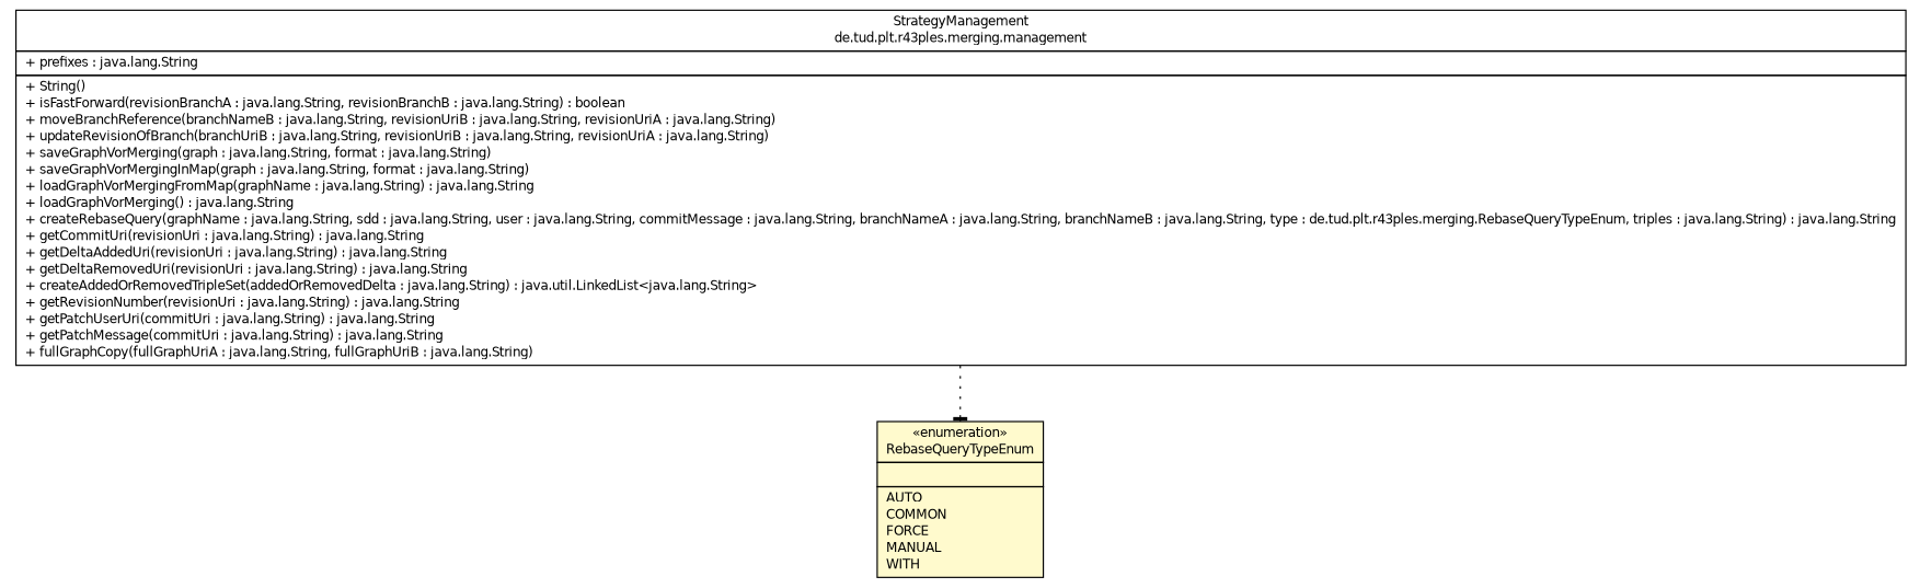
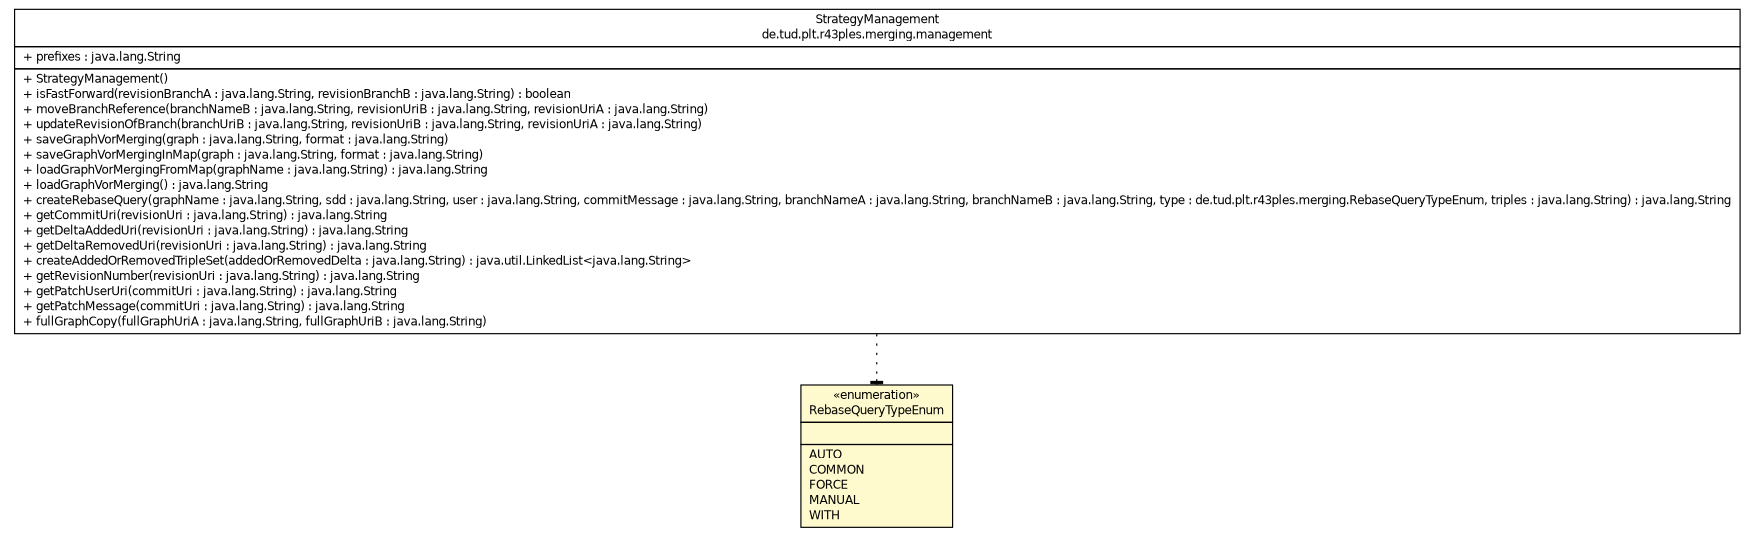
  digraph {
    nodesep=0.25
    ranksep=0.5
    node [fontcolor=black fontname=Helvetica fontsize=10.0 shape=plaintext]
    n1 [label=<<table title="de.tud.plt.r43ples.merging.RebaseQueryTypeEnum" border="0" cellborder="1" cellspacing="0" cellpadding="2" port="p" bgcolor="lemonChiffon" href="./RebaseQueryTypeEnum.html"> 		<tr><td><table border="0" cellspacing="0" cellpadding="1"> <tr><td align="center" balign="center"> &#171;enumeration&#187; </td></tr> <tr><td align="center" balign="center"> RebaseQueryTypeEnum </td></tr> 		</table></td></tr> 		<tr><td><table border="0" cellspacing="0" cellpadding="1"> <tr><td align="left" balign="left">  </td></tr> 		</table></td></tr> 		<tr><td><table border="0" cellspacing="0" cellpadding="1"> <tr><td align="left" balign="left"> AUTO </td></tr> <tr><td align="left" balign="left"> COMMON </td></tr> <tr><td align="left" balign="left"> FORCE </td></tr> <tr><td align="left" balign="left"> MANUAL </td></tr> <tr><td align="left" balign="left"> WITH </td></tr> 		</table></td></tr> 		</table>>]
-   n2 [label=<<table title="de.tud.plt.r43ples.merging.management.StrategyManagement" border="0" cellborder="1" cellspacing="0" cellpadding="2" port="p" href="./management/StrategyManagement.html"> 		<tr><td><table border="0" cellspacing="0" cellpadding="1"> <tr><td align="center" balign="center"> StrategyManagement </td></tr> <tr><td align="center" balign="center"> de.tud.plt.r43ples.merging.management </td></tr> 		</table></td></tr> 		<tr><td><table border="0" cellspacing="0" cellpadding="1"> <tr><td align="left" balign="left"> + prefixes : java.lang.String </td></tr> 		</table></td></tr> 		<tr><td><table border="0" cellspacing="0" cellpadding="1"> <tr><td align="left" balign="left"> + String() </td></tr> <tr><td align="left" balign="left"> + isFastForward(revisionBranchA : java.lang.String, revisionBranchB : java.lang.String) : boolean </td></tr> <tr><td align="left" balign="left"> + moveBranchReference(branchNameB : java.lang.String, revisionUriB : java.lang.String, revisionUriA : java.lang.String) </td></tr> <tr><td align="left" balign="left"> + updateRevisionOfBranch(branchUriB : java.lang.String, revisionUriB : java.lang.String, revisionUriA : java.lang.String) </td></tr> <tr><td align="left" balign="left"> + saveGraphVorMerging(graph : java.lang.String, format : java.lang.String) </td></tr> <tr><td align="left" balign="left"> + saveGraphVorMergingInMap(graph : java.lang.String, format : java.lang.String) </td></tr> <tr><td align="left" balign="left"> + loadGraphVorMergingFromMap(graphName : java.lang.String) : java.lang.String </td></tr> <tr><td align="left" balign="left"> + loadGraphVorMerging() : java.lang.String </td></tr> <tr><td align="left" balign="left"> + createRebaseQuery(graphName : java.lang.String, sdd : java.lang.String, user : java.lang.String, commitMessage : java.lang.String, branchNameA : java.lang.String, branchNameB : java.lang.String, type : de.tud.plt.r43ples.merging.RebaseQueryTypeEnum, triples : java.lang.String) : java.lang.String </td></tr> <tr><td align="left" balign="left"> + getCommitUri(revisionUri : java.lang.String) : java.lang.String </td></tr> <tr><td align="left" balign="left"> + getDeltaAddedUri(revisionUri : java.lang.String) : java.lang.String </td></tr> <tr><td align="left" balign="left"> + getDeltaRemovedUri(revisionUri : java.lang.String) : java.lang.String </td></tr> <tr><td align="left" balign="left"> + createAddedOrRemovedTripleSet(addedOrRemovedDelta : java.lang.String) : java.util.LinkedList&lt;java.lang.String&gt; </td></tr> <tr><td align="left" balign="left"> + getRevisionNumber(revisionUri : java.lang.String) : java.lang.String </td></tr> <tr><td align="left" balign="left"> + getPatchUserUri(commitUri : java.lang.String) : java.lang.String </td></tr> <tr><td align="left" balign="left"> + getPatchMessage(commitUri : java.lang.String) : java.lang.String </td></tr> <tr><td align="left" balign="left"> + fullGraphCopy(fullGraphUriA : java.lang.String, fullGraphUriB : java.lang.String) </td></tr> 		</table></td></tr> 		</table>>]
+   n2 [label=<<table title="de.tud.plt.r43ples.merging.management.StrategyManagement" border="0" cellborder="1" cellspacing="0" cellpadding="2" port="p" href="./management/StrategyManagement.html"> 		<tr><td><table border="0" cellspacing="0" cellpadding="1"> <tr><td align="center" balign="center"> StrategyManagement </td></tr> <tr><td align="center" balign="center"> de.tud.plt.r43ples.merging.management </td></tr> 		</table></td></tr> 		<tr><td><table border="0" cellspacing="0" cellpadding="1"> <tr><td align="left" balign="left"> + prefixes : java.lang.String </td></tr> 		</table></td></tr> 		<tr><td><table border="0" cellspacing="0" cellpadding="1"> <tr><td align="left" balign="left"> + StrategyManagement() </td></tr> <tr><td align="left" balign="left"> + isFastForward(revisionBranchA : java.lang.String, revisionBranchB : java.lang.String) : boolean </td></tr> <tr><td align="left" balign="left"> + moveBranchReference(branchNameB : java.lang.String, revisionUriB : java.lang.String, revisionUriA : java.lang.String) </td></tr> <tr><td align="left" balign="left"> + updateRevisionOfBranch(branchUriB : java.lang.String, revisionUriB : java.lang.String, revisionUriA : java.lang.String) </td></tr> <tr><td align="left" balign="left"> + saveGraphVorMerging(graph : java.lang.String, format : java.lang.String) </td></tr> <tr><td align="left" balign="left"> + saveGraphVorMergingInMap(graph : java.lang.String, format : java.lang.String) </td></tr> <tr><td align="left" balign="left"> + loadGraphVorMergingFromMap(graphName : java.lang.String) : java.lang.String </td></tr> <tr><td align="left" balign="left"> + loadGraphVorMerging() : java.lang.String </td></tr> <tr><td align="left" balign="left"> + createRebaseQuery(graphName : java.lang.String, sdd : java.lang.String, user : java.lang.String, commitMessage : java.lang.String, branchNameA : java.lang.String, branchNameB : java.lang.String, type : de.tud.plt.r43ples.merging.RebaseQueryTypeEnum, triples : java.lang.String) : java.lang.String </td></tr> <tr><td align="left" balign="left"> + getCommitUri(revisionUri : java.lang.String) : java.lang.String </td></tr> <tr><td align="left" balign="left"> + getDeltaAddedUri(revisionUri : java.lang.String) : java.lang.String </td></tr> <tr><td align="left" balign="left"> + getDeltaRemovedUri(revisionUri : java.lang.String) : java.lang.String </td></tr> <tr><td align="left" balign="left"> + createAddedOrRemovedTripleSet(addedOrRemovedDelta : java.lang.String) : java.util.LinkedList&lt;java.lang.String&gt; </td></tr> <tr><td align="left" balign="left"> + getRevisionNumber(revisionUri : java.lang.String) : java.lang.String </td></tr> <tr><td align="left" balign="left"> + getPatchUserUri(commitUri : java.lang.String) : java.lang.String </td></tr> <tr><td align="left" balign="left"> + getPatchMessage(commitUri : java.lang.String) : java.lang.String </td></tr> <tr><td align="left" balign="left"> + fullGraphCopy(fullGraphUriA : java.lang.String, fullGraphUriB : java.lang.String) </td></tr> 		</table></td></tr> 		</table>>]
    n2 -> n1 [arrowhead=tee color=black fontcolor=black fontname=Helvetica fontsize=10.0 headport=p labelfontname=Helvetica labelfontsize=10 style=dotted tailport=p]
  }
